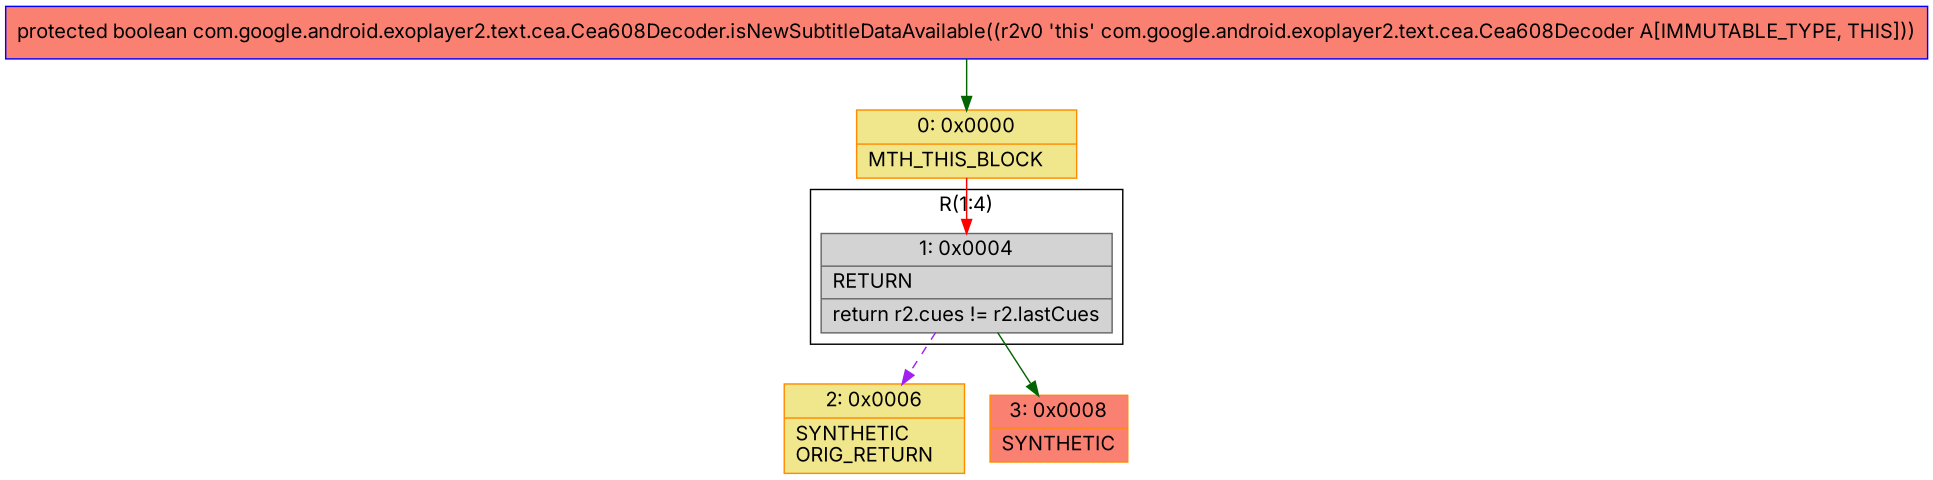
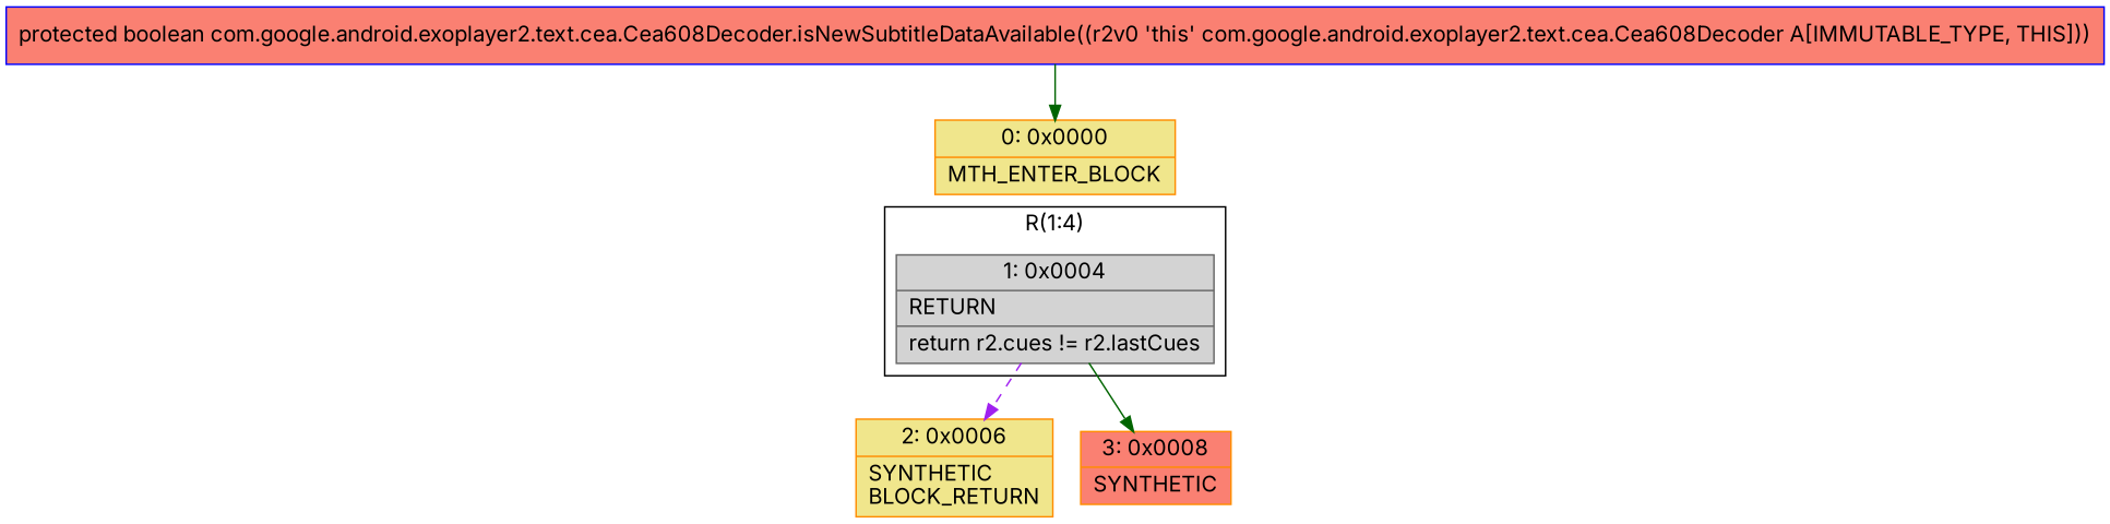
  digraph {
    fontname=Inter
    node [color=darkorange fillcolor=khaki fontname=Inter shape=record style=filled]
    edge [color=darkgreen fontname=Inter style=solid]
    n1 [color=gray40 fillcolor=lightgrey label="{1\:\ 0x0004|RETURN\l|return r2.cues != r2.lastCues\l}"]
-   n2 [label="{2\:\ 0x0006|SYNTHETIC\lORIG_RETURN\l}"]
+   n2 [label="{2\:\ 0x0006|SYNTHETIC\lBLOCK_RETURN\l}"]
    n3 [fillcolor=salmon label="{3\:\ 0x0008|SYNTHETIC\l}"]
-   n4 [label="{0\:\ 0x0000|MTH_THIS_BLOCK\l}"]
+   n4 [label="{0\:\ 0x0000|MTH_ENTER_BLOCK\l}"]
    n5 [color=blue fillcolor=salmon label="{protected boolean com.google.android.exoplayer2.text.cea.Cea608Decoder.isNewSubtitleDataAvailable((r2v0 'this' com.google.android.exoplayer2.text.cea.Cea608Decoder A[IMMUTABLE_TYPE, THIS])) }"]
    subgraph cluster_1 {
      label="R(1:4)"
      n1
    }
    n1 -> n2 [color=purple style=dashed]
    n1 -> n3
-   n4 -> n1 [color=red]
    n5 -> n4
  }
